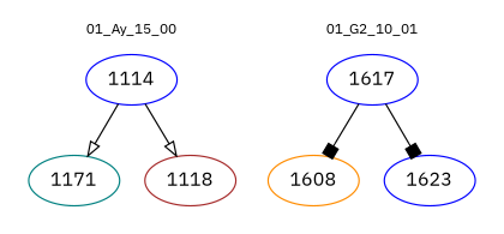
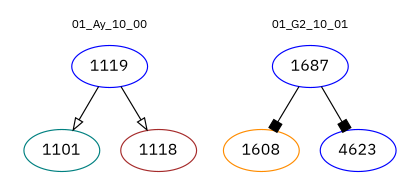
  digraph {
    fontname="IBM Plex Sans"
    node [color=blue fontname="IBM Plex Sans"]
    edge [arrowhead=onormal color=black fontname="IBM Plex Sans"]
-   n1 [label=1114]
-   n2 [color=teal label=1171]
+   n1 [label=1119]
+   n2 [color=teal label=1101]
    n3 [color=brown label=1118]
-   n4 [label=1617]
+   n4 [label=1687]
    n5 [color=darkorange label=1608]
-   n6 [label=1623]
+   n6 [label=4623]
    subgraph cluster_1 {
      color=white
      fontsize=10
-     label="01_Ay_15_00"
+     label="01_Ay_10_00"
      n1
      n2
      n3
    }
    subgraph cluster_2 {
      color=white
      fontsize=10
      label="01_G2_10_01"
      n4
      n5
      n6
    }
    n1 -> n2
    n1 -> n3
    n4 -> n5 [arrowhead=box]
    n4 -> n6 [arrowhead=box]
  }
